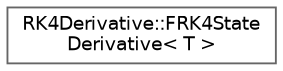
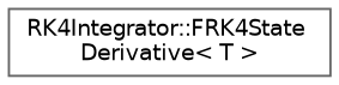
  digraph {
    rankdir=LR
-   n1 [color=grey40 fillcolor=white fontname=Helvetica fontsize=10 height=0.2 label="RK4Derivative::FRK4State\lDerivative\< T \>" shape=box style=filled width=0.4]
+   n1 [color=grey40 fillcolor=white fontname=Helvetica fontsize=10 height=0.2 label="RK4Integrator::FRK4State\lDerivative\< T \>" shape=box style=filled width=0.4]
  }
